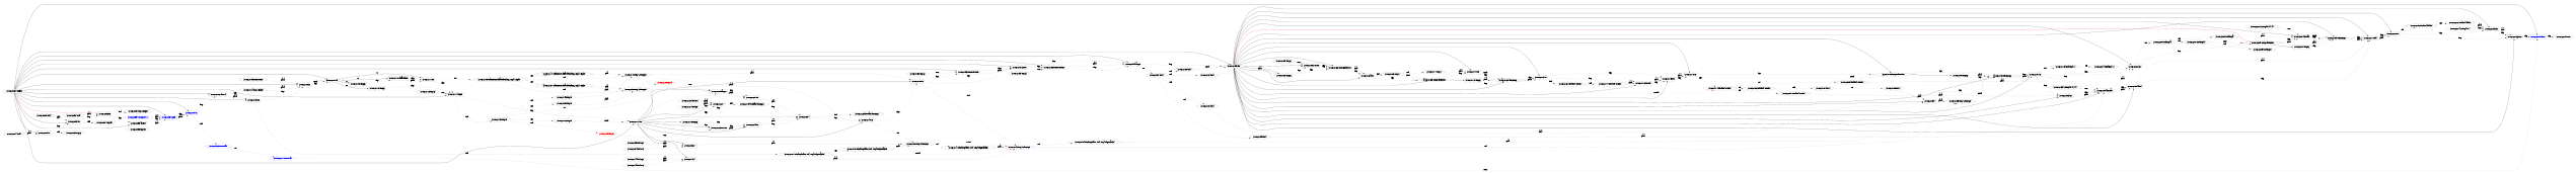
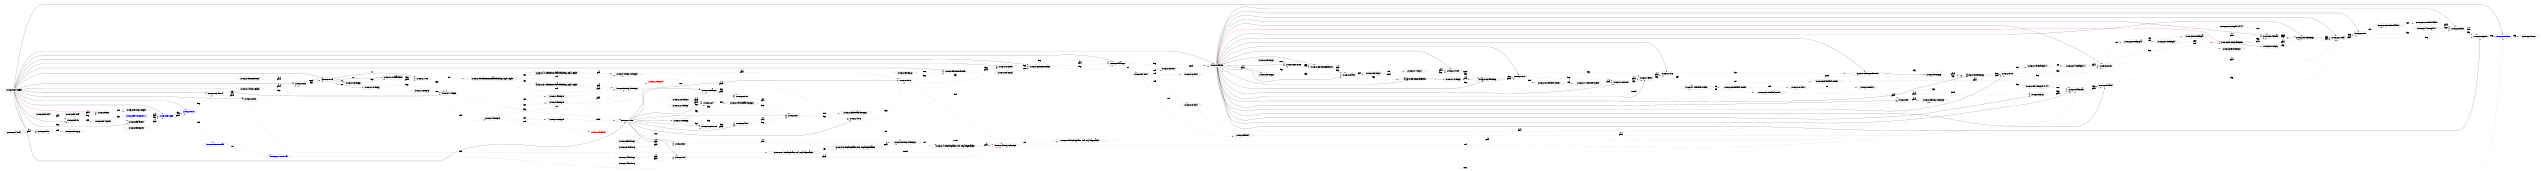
  digraph {
    rankdir=LR
    node [shape=ellipse style=dashed]
    edge [style=dotted]
    n1 [label="(210612149)Any(e)"]
    n2 [label="(210612148)Any(Subscript)"]
    n3 [label="(210612150)=" shape=box]
    n4 [label="(210612161)List[int](outnbr)"]
    n5 [label="(210612177)List[int](outnbr)"]
    n6 [label="(210612174)List[int](outnbr)"]
    n7 [label="(210612176)sorted" shape=box]
    n8 [label="(210612197)List[int](outnbr)"]
    n9 [label="(210612203)List[int](outnbr)"]
    n10 [label="(210612182)List[int](outnbr)"]
    n11 [label="(210612156)num_vertices" shape=box]
    n12 [label="(210612154)range" shape=box]
    n13 [label="(210612159)For" shape=diamond]
    n14 [label="(210612157)int(i)"]
    n15 [label="(210612175)list" shape=box]
    n16 [label="(210612178)=" shape=box]
    n17 [label="(210612183)comprehension" shape=diamond]
    n18 [label="(210612195)int(i)"]
    n19 [label="(210612194)format" shape=box]
    n20 [label="(210612198)[list]" shape=box]
    n21 [label="(210612216)List[str](fields)"]
    n22 [label="(210612215)join" shape=box]
    n23 [label="(210612213)print" shape=box]
    n24 [label="(210612187)int(i)"]
    n25 [label="(210612189)()" shape=box]
    n26 [label="(210612185)Any(Subscript)"]
    n27 [label="(210612180)ListComp" shape=diamond]
    n28 [label="(210612105)None(None)"]
    n29 [label="(210612106)Is" shape=box]
    n30 [label="(210612107)If" shape=diamond]
    n31 [label="(210612146)()" shape=box]
    n32 [color=blue label="(210612142)Any(Subscript)"]
    n33 [label="(210612184)Dict[Tuple[int, int], Any](edge_cache)"]
    n34 [label="(210612169)comprehension" shape=diamond]
    n35 [label="(210612170)int" shape=box]
    n36 [label="(210612172)empty" shape=box]
    n37 [label="(210612162)ListComp" shape=diamond]
    n38 [label="(210612160)empty" shape=box]
    n39 [label="(210612164)list" shape=box]
    n40 [label="(210612166)vertex" shape=box]
    n41 [label="(210612163)Any(v)"]
    n42 [label="(210612168)out_neighbours" shape=box]
    n43 [label="(210612144)int(itgt)"]
    n44 [label="(210612131)Dict[Tuple[int, int], Any](edge_cache)"]
    n45 [label="(210612132)Any(Subscript)"]
    n46 [label="(210612141)Dict[Tuple[int, int], Any](edge_cache)"]
    n47 [label="(210612205)comprehension" shape=diamond]
    n48 [label="(210612210)empty" shape=box]
    n49 [label="(210612207)format" shape=box]
    n50 [label="(210612199)ListComp" shape=diamond]
    n51 [label="(210612145)int(isrc)"]
    n52 [label="(210612110)defaultdict" shape=box]
    n53 [label="(210612111)=" shape=box]
    n54 [label="(210612114)edges" shape=box]
    n55 [label="(210612109)collections.defaultdict[Any, Any](weight)"]
    n56 [label="(210612122)()" shape=box]
    n57 [label="(210612119)boolean(dummy_)"]
    n58 [label="(210612118)empty" shape=box]
    n59 [label="(210612124)int" shape=box]
    n60 [label="(210612127)int" shape=box]
    n61 [label="(210612126)source" shape=box]
    n62 [label="(210612129)target" shape=box]
    n63 [label="(210612130)()" shape=box]
    n64 [label="(210612140)=" shape=box]
    n65 [label="(210612153)num_vertices" shape=box]
    n66 [label="(210612151)print" shape=box]
    n67 [label="(210612135)int(itgt)"]
    n68 [label="(210612136)()" shape=box]
    n69 [label="(210612082)START" shape=""]
    n70 [label="(210612103)=" shape=box]
    n71 [label="(210612089)=" shape=box]
    n72 [label="(210612102){new}" shape=box]
    n73 [label="(210612085)=" shape=box]
    n74 [color=blue fontcolor=blue label="(210612100)=" shape=box]
    n75 [label="(210612093)=" shape=box]
    n76 [color=blue fontcolor=blue label="(210612097)open" shape=box]
    n77 [color=blue fontcolor=blue label="(210612218)close" shape=box]
    n78 [label="(210612117)For" shape=diamond]
    n79 [label="(210612095)assert" shape=box]
    n80 [label="(210612101)Dict[Tuple[int, int], Any](edge_cache)"]
    n81 [label="(210612087)Any(fn)"]
    n82 [label="(210612083)Any(g)"]
    n83 [color=blue fontcolor=blue label="(210612096)TextIO(fh)"]
    n84 [label="(210612091)Any(weight)"]
    n85 [label="(210612219)END" shape=""]
    n86 [label="(210612196)len" shape=box]
    n87 [label="(210612173)=" shape=box]
    n88 [label="(210612202)zip" shape=box]
    n89 [label="(210612212)=" shape=box]
    n90 [label="(210612191)=" shape=box]
    n91 [label="(210612211)Add" shape=box]
    n92 [label="(210612108)empty" shape=box]
    n93 [label="(210612112)empty" shape=box]
    n94 [label="(210612115)Any(e)"]
    n95 [label="(210612139)Any(e)"]
    n96 [color=red fontcolor=red label="(210612125)Any(e)"]
    n97 [label="(210612116)Any(e)"]
    n98 [color=red fontcolor=red label="(210612128)Any(e)"]
    n99 [label="(210612138)Any(Subscript)"]
    n100 [label="(210612200)nothing(a)"]
    n101 [label="(210612201)nothing(b)"]
    n102 [label="(210612208)nothing(a)"]
    n103 [label="(210612123)boolean(dummy_)"]
    n104 [label="(210612209)nothing(b)"]
    n105 [label="(210612181)int(v)"]
    n106 [label="(210612084)(null)"]
    n107 [label="(210612204)List[Any](w)"]
    n108 [label="(210612137)collections.defaultdict[Any, Any](weight)"]
    n109 [label="(210612147)collections.defaultdict[Any, Any](weight)"]
    n110 [label="(210612188)int(v)"]
    n111 [label="(210612190)empty" shape=box]
    n112 [label="(210612104)Any(weight)"]
    n113 [label="(210612192)List[str](fields)"]
    n114 [color=blue fontcolor=blue label="(210612217)TextIO(fh)"]
    n115 [label="(210612098)Any(fn)"]
    n116 [label="(210612171)Any(v)"]
    n117 [label="(210612179)List[Any](w)"]
    n118 [label="(210612167)int(i)"]
    n119 [label="(210612158)int(i)"]
    n120 [label="(210612088)(null)"]
    n121 [label="(210612120)int(isrc)"]
    n122 [label="(210612121)int(itgt)"]
    n123 [label="(210612214)String(lit(:))"]
    n124 [label="(210612152)Any(g)"]
    n125 [label="(210612113)Any(g)"]
    n126 [label="(210612134)int(isrc)"]
    n127 [label="(210612193)String(lit({},{}))"]
    n128 [label="(210612092)(null)"]
    n129 [label="(210612206)String(lit({},{}))"]
    n130 [label="(210612155)Any(g)"]
    n131 [color=blue fontcolor=blue label="(210612099)String(lit(w))"]
    n132 [label="(210612165)Any(g)"]
    n1 -> n2 [label=para]
    n2 -> n3 [label=para]
    n3 -> n32 [label=def]
    n3 -> n65 [label=dep]
    n3 -> n66 [label=dep]
    n4 -> n5 [label=ref]
    n4 -> n6 [color=red label=re_def]
    n5 -> n7 [label=para]
    n6 -> n8 [label=ref]
    n6 -> n9 [label=ref]
    n6 -> n10 [label=ref]
    n7 -> n15 [label=dep]
    n7 -> n15 [label=para]
    n8 -> n86 [label=para]
    n9 -> n88 [label=para]
    n10 -> n105 [label=def]
    n11 -> n12 [label=dep]
    n11 -> n12 [label=para]
    n12 -> n13 [label=dep]
    n12 -> n14 [label=F]
    n13 -> n7 [style=solid]
    n13 -> n15 [style=solid]
    n13 -> n16 [style=solid]
    n13 -> n17 [style=solid]
    n13 -> n19 [style=solid]
    n13 -> n20 [style=solid]
    n13 -> n22 [style=solid]
    n13 -> n23 [style=solid]
    n13 -> n25 [style=solid]
    n13 -> n27 [style=solid]
    n13 -> n34 [style=solid]
    n13 -> n35 [style=solid]
    n13 -> n37 [style=solid]
    n13 -> n38 [style=solid]
    n13 -> n39 [style=solid]
    n13 -> n40 [style=solid]
    n13 -> n42 [style=solid]
    n13 -> n47 [color=red style=solid]
    n13 -> n49 [style=solid]
    n13 -> n50 [style=solid]
    n13 -> n86 [style=solid]
    n13 -> n87 [style=solid]
    n13 -> n88 [style=solid]
    n13 -> n89 [style=solid]
    n13 -> n90 [style=solid]
    n13 -> n91 [style=solid]
    n14 -> n18 [label=ref]
    n14 -> n24 [label=ref]
    n14 -> n118 [label=ref]
    n14 -> n119 [label=ref]
    n15 -> n16 [label=dep]
    n15 -> n16 [label=para]
    n16 -> n6 [label=def]
    n16 -> n17 [label=dep]
    n17 -> n27 [label=dep]
    n17 -> n111 [style=solid]
    n18 -> n19 [label=para]
    n19 -> n20 [label=dep]
    n19 -> n20 [label=para]
    n20 -> n91 [label=dep]
    n20 -> n91 [label=para]
    n21 -> n22 [label=para]
    n22 -> n23 [label=dep]
    n22 -> n23 [label=para]
    n23 -> n77 [label=dep]
    n24 -> n25 [label=para]
    n25 -> n26 [label=para]
    n25 -> n27 [label=dep]
    n26 -> n27 [label=cond]
    n27 -> n90 [label=dep]
    n27 -> n90 [label=para]
    n28 -> n29 [label=para]
    n29 -> n30 [label=dep]
    n29 -> n30 [label=cond]
    n30 -> n52 [label=T style=""]
    n30 -> n53 [label=T style=""]
    n30 -> n92 [label=T style=""]
    n30 -> n93 [label=F style=""]
    n31 -> n32 [label=para]
    n32 -> n26 [label=ref]
    n32 -> n33 [label=ref]
    n33 -> n26 [label=qual]
    n34 -> n35 [label=dep]
    n34 -> n36 [style=solid]
    n35 -> n37 [label=dep]
    n35 -> n37 [label=cond]
    n36 -> n37 [label=dep]
    n36 -> n37 [label=para]
    n37 -> n87 [label=dep]
    n37 -> n87 [label=para]
-   n38 -> n42 [label=dep]
+   n38 -> n39 [label=dep]
    n38 -> n40 [label=dep]
    n39 -> n34 [label=dep]
    n39 -> n41 [label=def]
    n40 -> n42 [label=dep]
    n40 -> n42 [label=recv]
    n41 -> n34 [label=cond]
    n41 -> n116 [label=ref]
    n42 -> n39 [label=dep]
    n42 -> n39 [label=para]
    n43 -> n31 [label=para]
    n44 -> n45 [label=qual]
    n45 -> n32 [color=red label=re_def]
    n45 -> n46 [label=ref]
    n46 -> n32 [label=qual]
    n47 -> n48 [style=solid]
    n47 -> n49 [label=dep]
    n48 -> n50 [label=dep]
    n48 -> n50 [label=para]
    n49 -> n50 [label=dep]
    n49 -> n50 [label=cond]
    n50 -> n91 [label=dep]
    n50 -> n91 [label=para]
    n51 -> n31 [label=para]
    n52 -> n53 [label=dep]
    n52 -> n53 [label=para]
    n53 -> n54 [label=dep]
    n53 -> n55 [label=def]
    n54 -> n78 [label=dep]
    n54 -> n94 [label=def]
    n55 -> n2 [label=ref]
    n55 -> n99 [label=ref]
    n55 -> n108 [label=ref]
    n55 -> n109 [label=ref]
    n56 -> n57 [label=def]
    n58 -> n56 [label=dep]
    n58 -> n59 [label=dep]
    n58 -> n60 [label=dep]
    n58 -> n61 [label=dep]
    n58 -> n62 [label=dep]
    n59 -> n63 [label=dep]
    n59 -> n63 [label=para]
    n60 -> n63 [label=dep]
    n60 -> n63 [label=para]
    n61 -> n59 [label=dep]
    n61 -> n59 [label=para]
    n62 -> n60 [label=dep]
    n62 -> n60 [label=para]
    n63 -> n64 [label=dep]
    n63 -> n103 [label=def]
    n64 -> n3 [label=dep]
    n64 -> n45 [label=def]
    n65 -> n66 [label=dep]
    n65 -> n66 [label=para]
    n66 -> n11 [label=dep]
    n66 -> n12 [label=dep]
    n67 -> n68 [label=para]
    n68 -> n45 [label=para]
    n69 -> n11 [style=solid]
    n69 -> n12 [style=solid]
    n69 -> n13 [style=solid]
    n69 -> n29 [style=solid]
    n69 -> n30 [style=solid]
    n69 -> n54 [style=solid]
    n69 -> n65 [style=solid]
    n69 -> n66 [style=solid]
    n69 -> n70 [style=solid]
    n69 -> n71 [style=solid]
    n69 -> n72 [style=solid]
    n69 -> n73 [style=solid]
    n69 -> n74 [style=solid]
    n69 -> n75 [color=red style=solid]
    n69 -> n76 [style=solid]
    n69 -> n77 [style=solid]
    n69 -> n78 [style=solid]
    n69 -> n79 [style=solid]
    n70 -> n29 [label=dep]
    n70 -> n80 [label=def]
    n71 -> n75 [label=dep]
    n71 -> n81 [label=def]
    n72 -> n70 [label=dep]
    n72 -> n70 [label=para]
    n73 -> n71 [label=dep]
    n73 -> n82 [label=def]
    n74 -> n72 [label=dep]
    n74 -> n83 [label=def]
    n75 -> n79 [label=dep]
    n75 -> n84 [label=def]
    n76 -> n74 [label=dep]
    n76 -> n74 [label=para]
    n77 -> n85 [label=dep]
    n78 -> n3 [style=solid]
    n78 -> n31 [style=solid]
    n78 -> n56 [style=solid]
    n78 -> n58 [style=solid]
    n78 -> n59 [style=solid]
    n78 -> n60
    n78 -> n61 [style=solid]
    n78 -> n62 [style=solid]
    n78 -> n63 [style=solid]
    n78 -> n64 [style=solid]
    n78 -> n68 [style=solid]
    n79 -> n76 [label=dep]
    n80 -> n32 [color=red label=re_def]
    n80 -> n44 [label=ref]
    n83 -> n114 [label=ref]
    n86 -> n19 [label=dep]
    n86 -> n19 [label=para]
    n87 -> n4 [label=def]
    n87 -> n7 [label=dep]
    n87 -> n15 [label=dep]
    n88 -> n47 [label=dep]
    n88 -> n100 [label=def]
    n89 -> n22 [label=dep]
    n89 -> n23 [label=dep]
    n89 -> n113 [label=def]
    n90 -> n19 [label=dep]
    n90 -> n86 [label=dep]
    n90 -> n88 [label=dep]
    n90 -> n117 [label=def]
    n91 -> n89 [label=dep]
    n91 -> n89 [label=para]
    n92 -> n52 [label=dep]
    n93 -> n54 [label=dep]
    n94 -> n1 [label=ref]
    n94 -> n95 [label=ref]
    n94 -> n96 [label=ref]
    n94 -> n97 [label=ref]
    n94 -> n98 [label=ref]
    n95 -> n99 [label=para]
    n96 -> n61 [label=recv]
    n97 -> n78 [label=cond]
    n98 -> n62 [label=recv]
    n99 -> n64 [label=para]
    n100 -> n101 [label=def]
    n100 -> n102 [label=ref]
    n101 -> n47 [label=cond]
    n101 -> n104 [label=ref]
    n102 -> n49 [label=para]
    n104 -> n49 [label=para]
    n105 -> n17 [label=cond]
    n105 -> n110 [label=ref]
    n106 -> n73 [label=para]
-   n19 -> n88 [label=para]
+   n107 -> n88 [label=para]
    n108 -> n99 [label=qual]
    n109 -> n2 [label=qual]
    n110 -> n25 [label=para]
    n111 -> n27 [label=dep]
    n111 -> n27 [label=para]
    n112 -> n29 [label=para]
    n113 -> n21 [label=ref]
    n114 -> n77 [label=recv]
    n115 -> n76 [label=para]
    n116 -> n35 [label=para]
    n117 -> n107 [label=ref]
    n118 -> n40 [label=para]
    n119 -> n13 [label=cond]
    n120 -> n71 [label=para]
    n121 -> n56 [label=para]
    n122 -> n56 [label=para]
    n123 -> n22 [label=recv]
    n124 -> n65 [label=recv]
    n125 -> n54 [label=recv]
    n126 -> n68 [label=para]
    n127 -> n19 [label=recv]
    n128 -> n75 [label=para]
    n129 -> n49 [label=recv]
    n130 -> n11 [label=recv]
    n131 -> n76 [label=para]
    n132 -> n40 [label=recv]
  }
